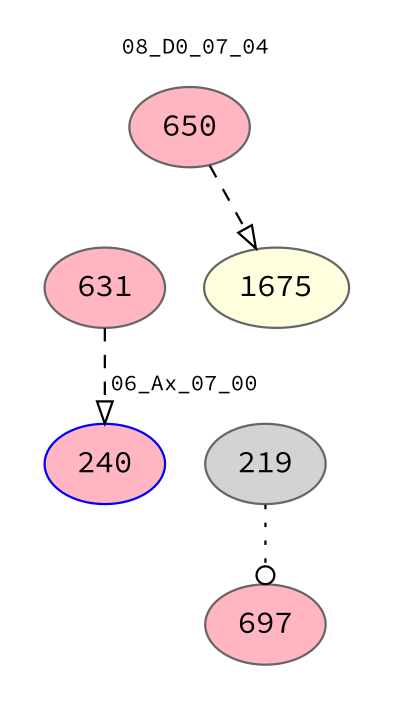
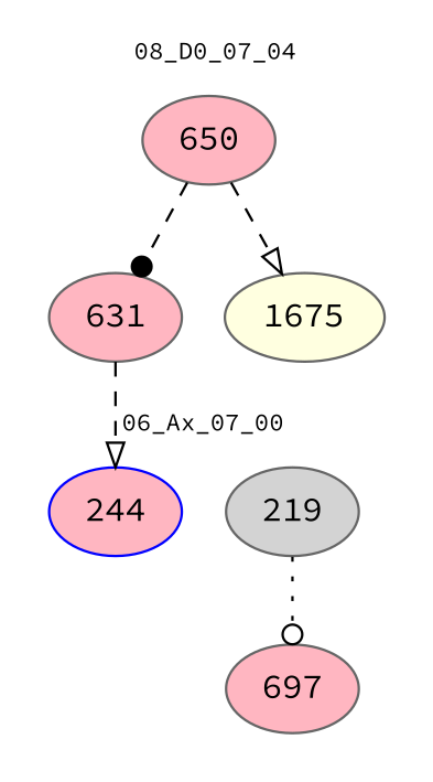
  digraph {
    fontname="Source Code Pro"
    node [color=gray40 fillcolor=lightpink fontname="Source Code Pro" style=filled]
    edge [arrowhead=onormal color=black fontname="Source Code Pro" style=dashed]
    n1 [fillcolor=lightgrey label=219]
-   n2 [color=blue label=240]
+   n2 [color=blue label=244]
    n3 [label=697]
    n4 [label=650]
    n5 [label=631]
    n6 [fillcolor=lightyellow label=1675]
    subgraph cluster_1 {
      color=white
      fontsize=10
      label="06_Ax_07_00"
      n1
      n2
      n3
    }
    subgraph cluster_2 {
      color=white
      fontsize=10
      label="08_D0_07_04"
      n4
      n5
      n6
    }
    n1 -> n3 [arrowhead=odot style=dotted]
+   n4 -> n5 [arrowhead=dot]
    n4 -> n6
    n5 -> n2
  }
